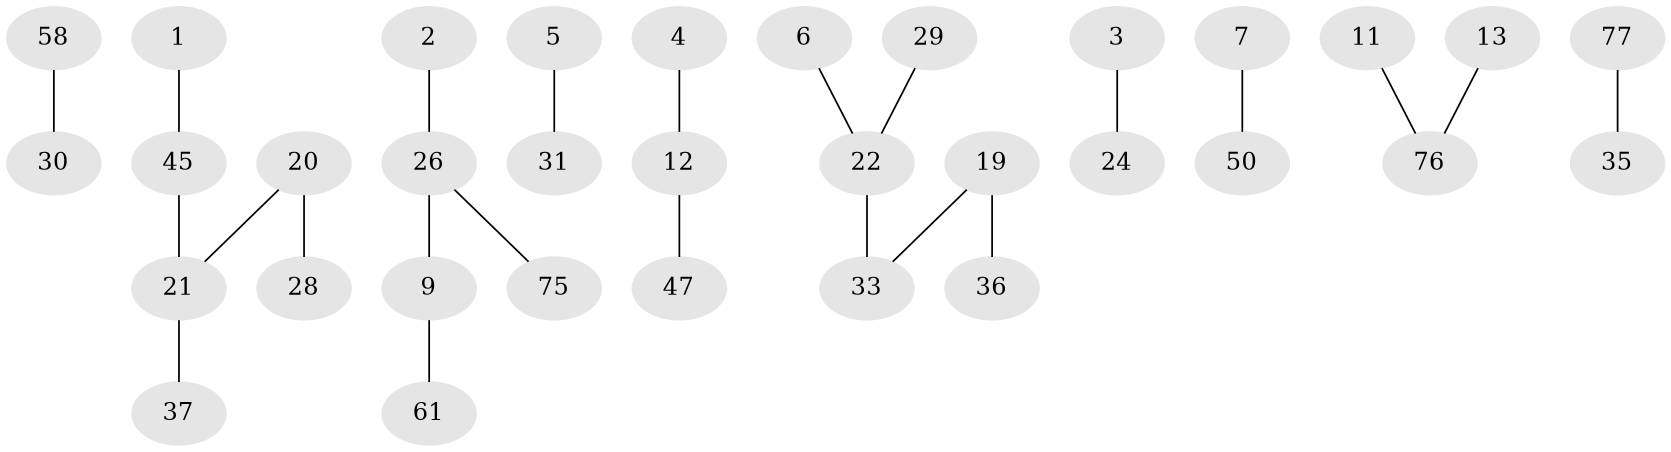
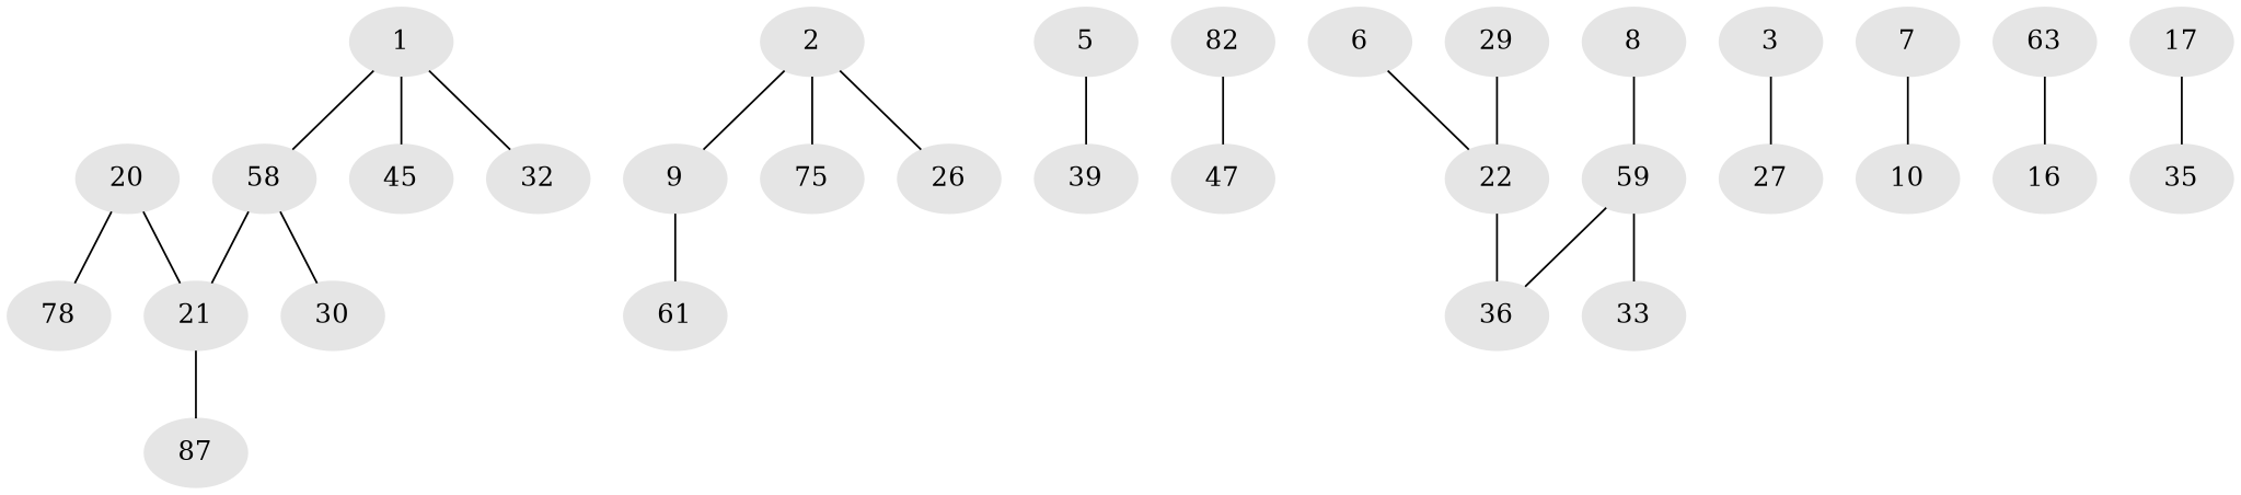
  graph {
    node [color=gray90 style=filled]
    edge [weight=1.0]
    n1 [label=58]
    1
    n3 [label=45]
+   32
    2
    9
    n7 [label=75]
    26
    5
-   39 [label=31]
+   39
    21
    30
    n13 [label=61]
    n14 [label=47]
-   12
-   19
+   12 [label=82]
+   19 [label=59]
    33
    36
    3
-   24
-   4
+   24 [label=27]
    6
    22
    7
-   10 [label=50]
-   11
-   16 [label=76]
-   13
-   17 [label=77]
+   10
+   8
+   16
+   13 [label=63]
+   17
    35
-   37
+   37 [label=87]
    20
-   28
+   28 [label=78]
    29
-   n3 -- 21
+   n1 -- 21
    n1 -- 30
+   1 -- n1
    1 -- n3
-   26 -- 9
-   26 -- n7
+   1 -- 32
+   2 -- 9
+   2 -- n7
    2 -- 26
    9 -- n13
    5 -- 39
    21 -- 37
    12 -- n14
    19 -- 33
    19 -- 36
    3 -- 24
-   4 -- 12
    6 -- 22
-   22 -- 33
+   22 -- 36
    7 -- 10
-   11 -- 16
+   8 -- 19
    13 -- 16
    17 -- 35
    20 -- 21
    20 -- 28
    29 -- 22
  }
